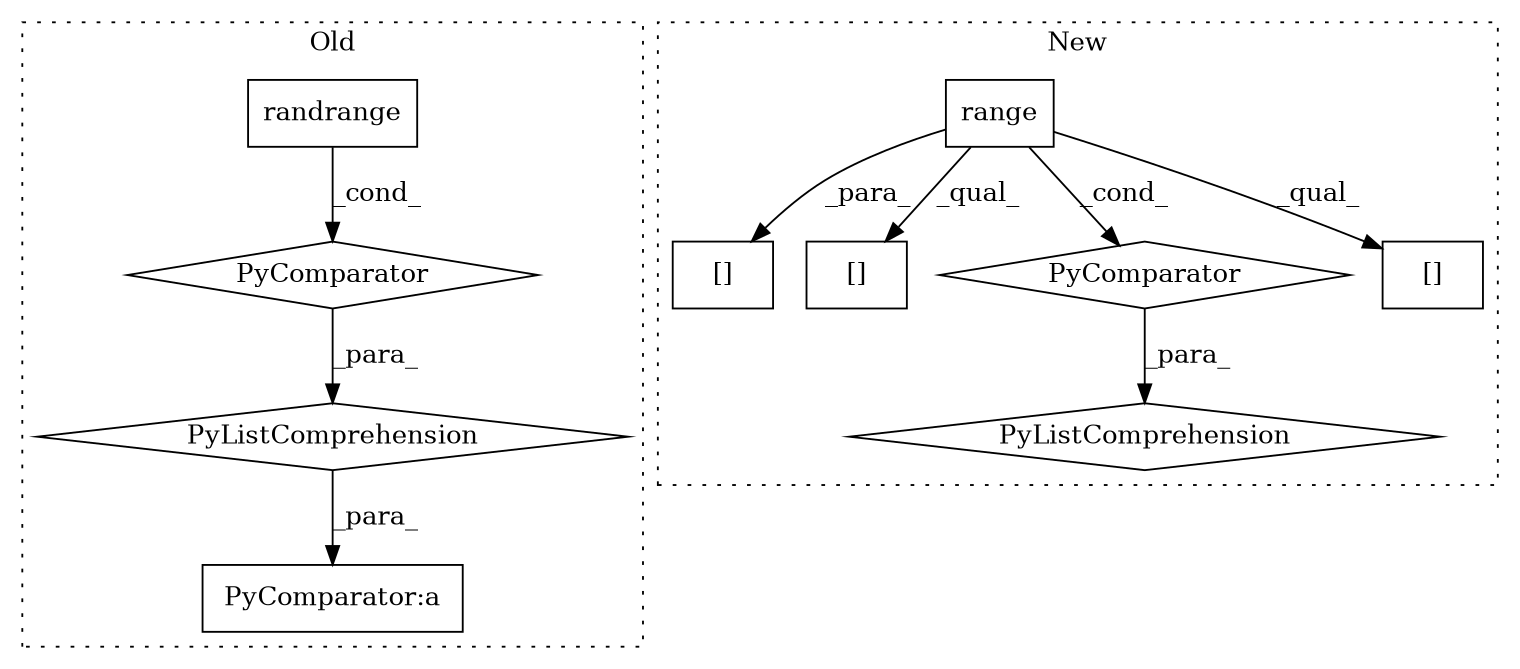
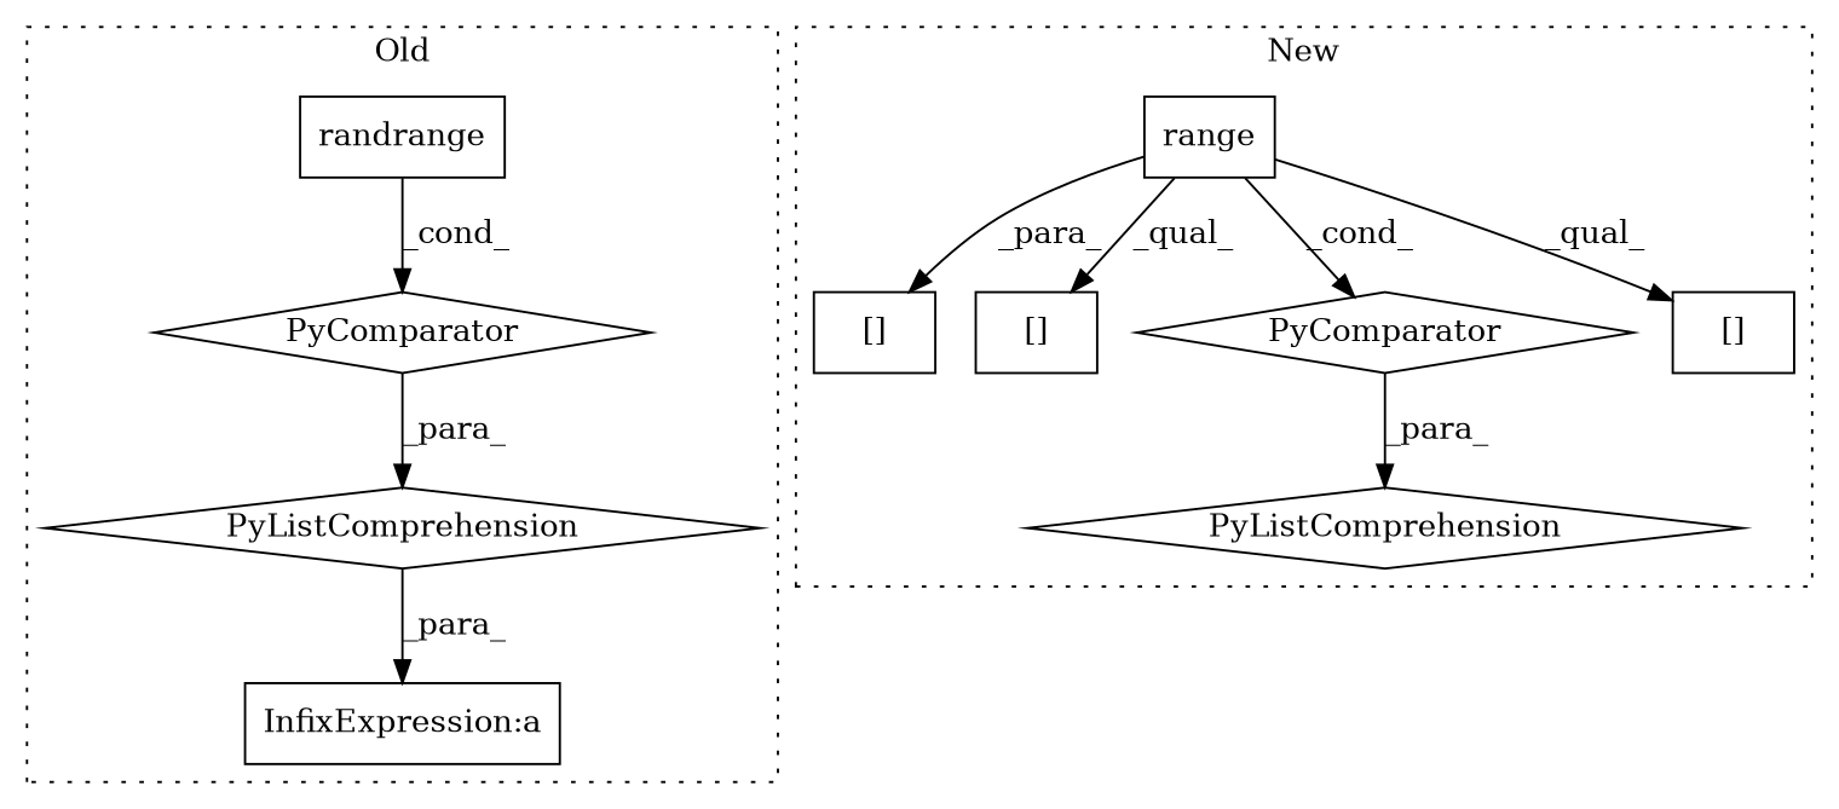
  digraph {
    node [a=2 l="6,1" shape=box]
    n1 [a=32 l="10,1" label=randrange s="75767,75778"]
-   n2 [a=27 l=14 label="PyComparator:a" s=76023]
+   n2 [a=27 l=14 label="InfixExpression:a" s=76023]
    n3 [a=109 l=123 label=PyListComprehension s=75760 shape=diamond]
    n4 [a=113 l=38 label=PyComparator s=75837 shape=diamond]
    n5 [a=32 label=range s="76258,76269"]
    n6 [l="5,1" label="[]" s="76549,76562"]
    n7 [a=109 l=110 label=PyListComprehension s=76549 shape=diamond]
    n8 [label="[]" s="76436,76443"]
    n9 [a=113 l=30 label=PyComparator s=76621 shape=diamond]
    n10 [label="[]" s="76681,76688"]
    subgraph cluster_1 {
      label=Old
      style=dotted
      n1
      n2
      n3
      n4
    }
    subgraph cluster_2 {
      label=New
      style=dotted
      n5
      n6
      n7
      n8
      n9
      n10
    }
    n1 -> n4 [label=_cond_]
    n3 -> n2 [label=_para_]
    n4 -> n3 [label=_para_]
    n5 -> n6 [label=_para_]
    n5 -> n8 [label=_qual_]
    n5 -> n9 [label=_cond_]
    n5 -> n10 [label=_qual_]
    n9 -> n7 [label=_para_]
  }
